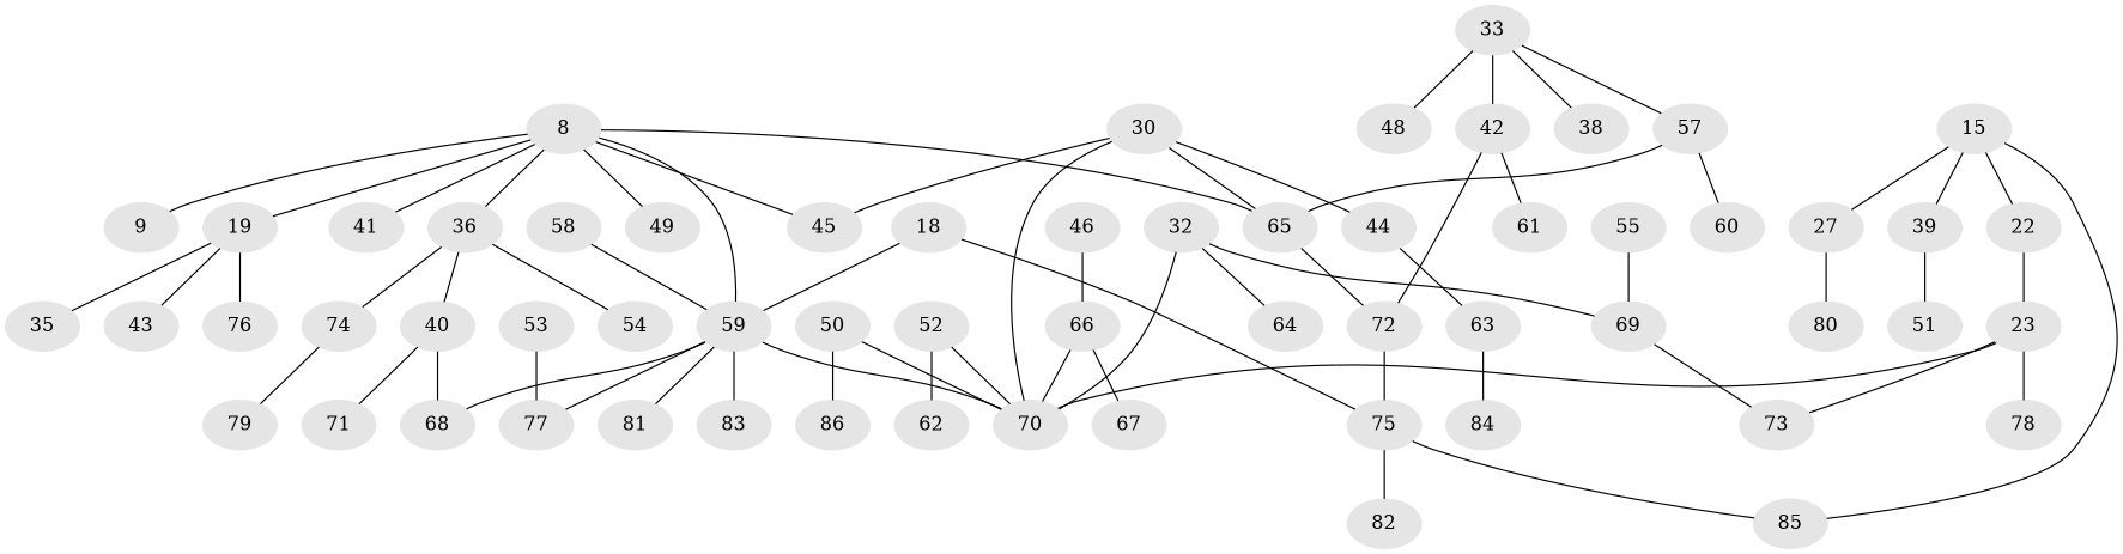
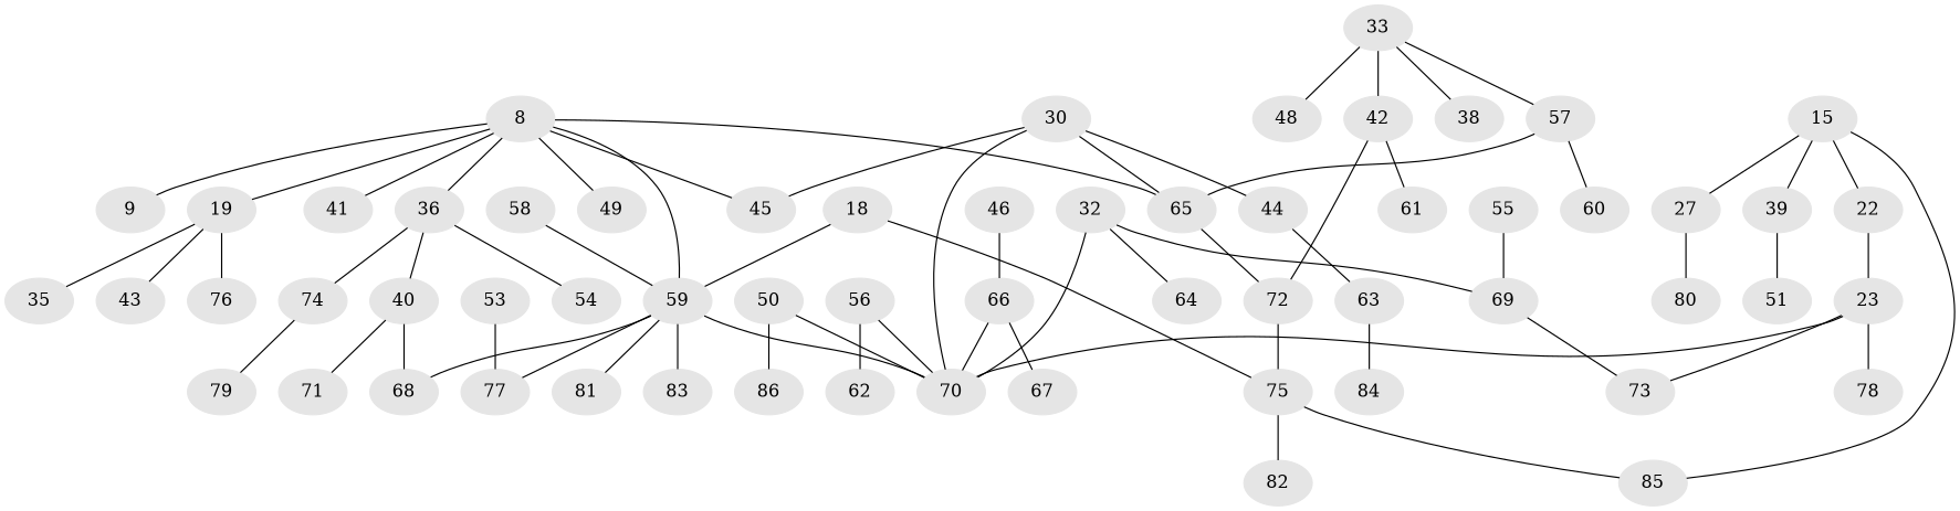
  graph {
    node [color=gray90 style=filled]
    8 [super="+6"]
    9
    19
    36 [super="+10+30"]
    41
    45
    49
    59 [super="+17+2+24"]
    65 [super="+29"]
    35
    43
    76
    40
    54
    74
    70 [super="+56+7+25"]
    68
    77 [super="+21"]
    81
    83
    72 [super="+31"]
    15
    22
    27
    39
    85 [super="+12"]
    23
    80
    51
    18 [super="+13"]
    75 [super="+4"]
    73
    78
    32
    64
    69 [super="+34"]
    33
    38
    42 [super="+20"]
    48
    57 [super="+47"]
    61
    60
    71
    79
    n46 [label=30 super="+28"]
    44
    63
    84
    66 [super="+26"]
    67
    46
    50
    86
-   52
+   52 [label=56]
    62
    53
    55
    58
    82
    8 -- 9
    8 -- 19
    8 -- 36 [weight=2]
    8 -- 41
    8 -- 45
    8 -- 49
    8 -- 59
    8 -- 65 [weight=2]
    19 -- 35
    19 -- 43
    19 -- 76
    36 -- 40
    36 -- 54
    36 -- 74
    59 -- 70 [weight=2]
    59 -- 68
    59 -- 77
    59 -- 81
    59 -- 83
    65 -- 72
    40 -- 68
    40 -- 71
    74 -- 79
    72 -- 75 [weight=2]
    15 -- 22
    15 -- 27
    15 -- 39
    15 -- 85
    22 -- 23
    27 -- 80
    39 -- 51
    23 -- 70
    23 -- 73
    23 -- 78
    18 -- 59
    18 -- 75
    75 -- 85
    75 -- 82
    32 -- 70
    32 -- 64
    32 -- 69
    69 -- 73
    33 -- 38
    33 -- 42 [weight=2]
    33 -- 48
    33 -- 57
    42 -- 72
    42 -- 61
    57 -- 65
    57 -- 60
    n46 -- 45
    n46 -- 65
    n46 -- 70
    n46 -- 44
    44 -- 63
    63 -- 84
    66 -- 70
    66 -- 67
    46 -- 66
    50 -- 70
    50 -- 86
    52 -- 70
    52 -- 62
    53 -- 77
    55 -- 69
    58 -- 59
  }
